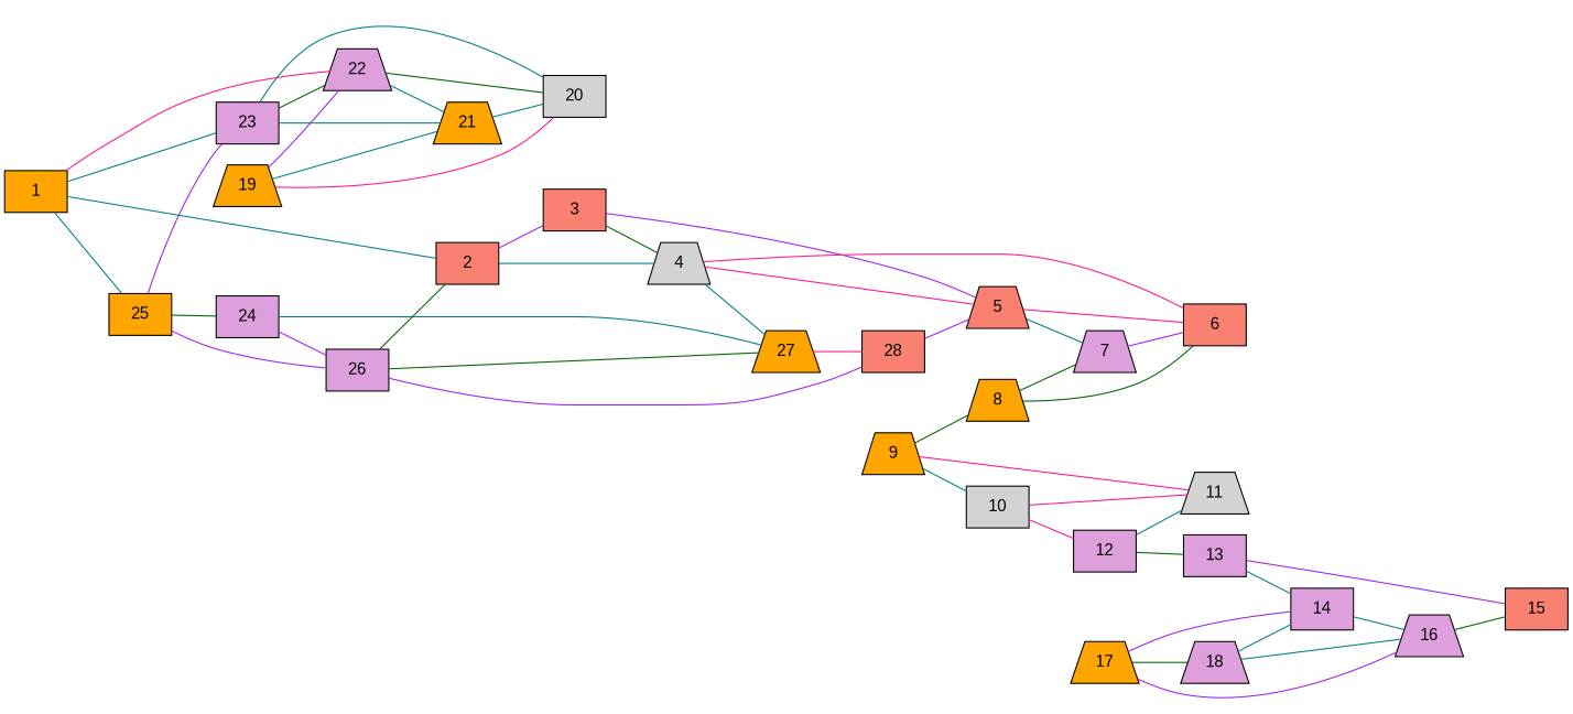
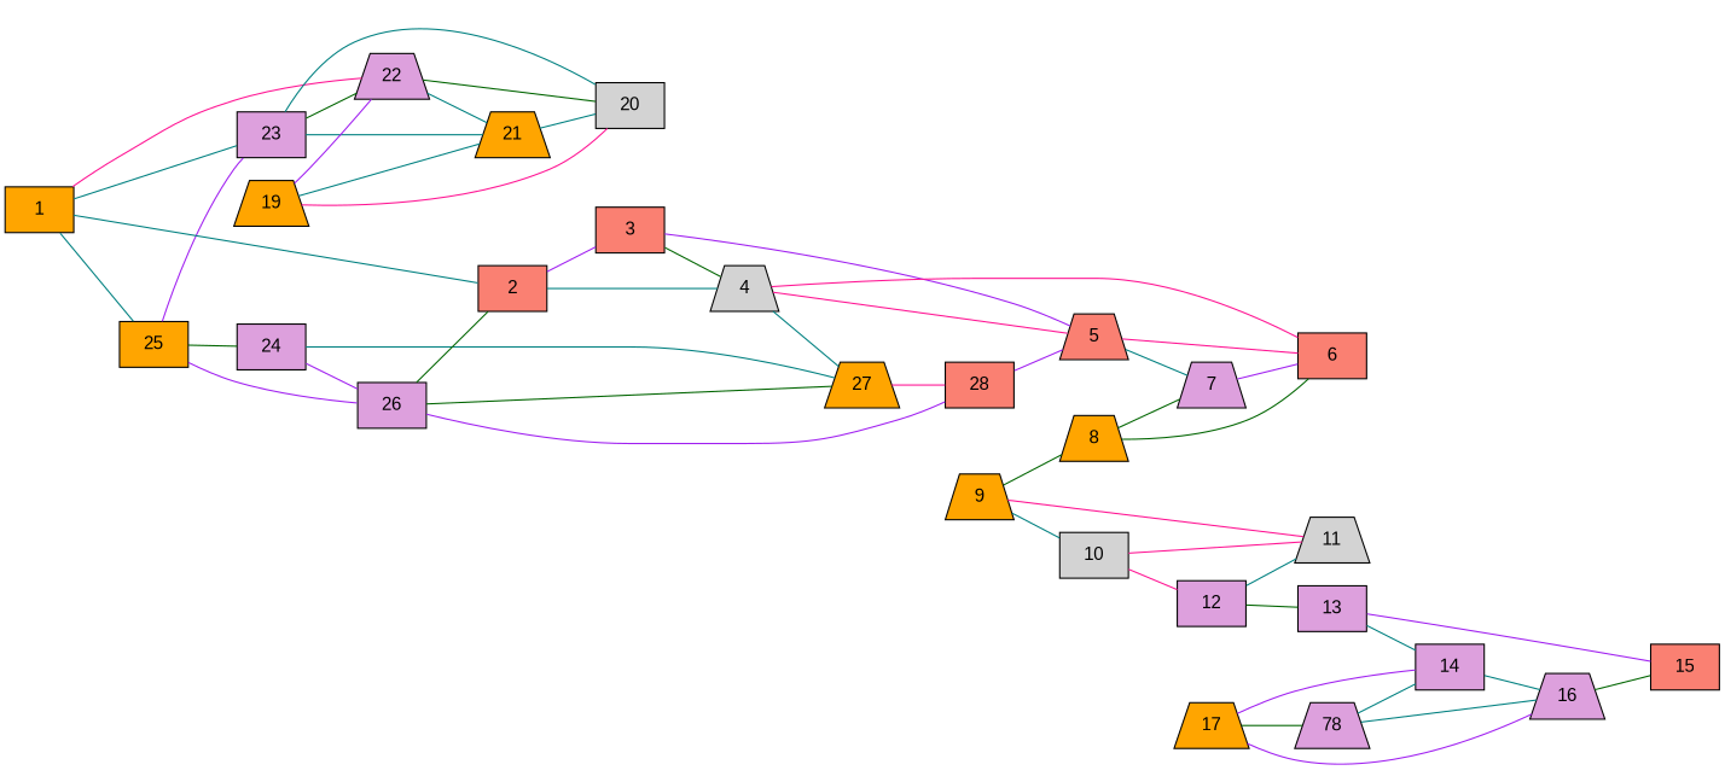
  graph {
    fontname="Liberation Sans"
    rankdir=LR
    node [aaLength=6 fillcolor=plum fontname="Liberation Sans" shape=box style=filled type=0]
    edge [color=teal distance0=8.0 fontname="Liberation Sans" frequency=1 type0=1]
    1 [aaLength=18 fillcolor=orange sequence=LSRPFQSIIHAKRTYREL]
    22 [aaLength=8 sequence=VGSGAYGS shape=trapezium type=1]
    23 [aaLength=8 sequence=FDTKTGLR type=1]
    25 [aaLength=3 fillcolor=orange sequence=NVI type=1]
    21 [fillcolor=orange sequence=WEVPER shape=trapezium type=1]
    20 [fillcolor=lightgrey sequence=RQELNK type=1]
    24 [aaLength=5 sequence=EEFND type=1]
    26 [aaLength=2 sequence=VT type=1]
    27 [aaLength=3 fillcolor=orange sequence=DLK shape=trapezium type=1]
    2 [fillcolor=salmon sequence=HLMGAD]
    3 [aaLength=21 fillcolor=salmon sequence=VKCQKLTDDHVQFLIYQILRG]
    4 [aaLength=3 fillcolor=lightgrey sequence=IIH shape=trapezium]
    5 [aaLength=5 fillcolor=salmon sequence=GLARH shape=trapezium]
    6 [fillcolor=salmon sequence=DEMTGY]
    7 [sequence=ATRWYR shape=trapezium]
    28 [aaLength=3 fillcolor=salmon sequence=VNE type=1]
    8 [aaLength=17 fillcolor=orange sequence=WMHYNQTVDIWSVGCIM shape=trapezium]
    9 [aaLength=14 fillcolor=orange sequence=TLFPGTDHIDQLKL shape=trapezium]
    10 [aaLength=8 fillcolor=lightgrey sequence=RLVGTPGA]
    11 [aaLength=9 fillcolor=lightgrey sequence=LLKKISSES shape=trapezium]
    12 [aaLength=5 sequence=TQMPK]
    13 [aaLength=12 sequence=NVFIGANPLAVD]
    14 [aaLength=7 sequence=DSDKRIT]
    15 [aaLength=5 fillcolor=salmon sequence=AAQAL]
    16 [aaLength=5 sequence=YFAQY shape=trapezium]
    17 [fillcolor=orange sequence=VADPYD shape=trapezium]
-   18 [aaLength=15 sequence=FESRDLLIDEWKSLT shape=trapezium]
+   18 [aaLength=15 sequence=FESRDLLIDEWKSLT shape=trapezium label=78]
    19 [fillcolor=orange sequence=SQERPT shape=trapezium type=1]
    1 -- 22 [color=deeppink distance0=45.34621 type0=2]
    1 -- 23 [distance0=40.00349]
    1 -- 25 [distance0=46.4788 type0=3]
    22 -- 21 [distance0=12.0]
    23 -- 22 [color=darkgreen distance0=12.0]
    23 -- 21 [distance0=24.0 type0=2]
    23 -- 20 [distance0=32.0 type0=3]
    25 -- 23 [color=purple distance0=40.0 type0=3]
    25 -- 24 [color=darkgreen distance0=15.0 distance1=12.0 frequency=2 type1=4]
    25 -- 26 [color=purple distance0=23.0 type0=2]
    21 -- 20
    20 -- 22 [color=darkgreen distance0=20.0 type0=3]
    24 -- 26 [color=purple distance1=3.0 frequency=2 type1=4]
    24 -- 27 [distance0=53.0 type0=3]
    26 -- 2 [color=darkgreen distance0=0.0 type0=5]
    27 -- 26 [color=darkgreen distance0=45.0 type0=2]
    27 -- 28 [color=deeppink distance1=5.0 frequency=2 type1=4]
    2 -- 1 [distance0=60.29293 type0=3]
    2 -- 3 [color=purple distance0=14.31595 distance1=4.0 frequency=2 type1=4]
    2 -- 4 [distance0=39.71068 type0=2]
    3 -- 4 [color=darkgreen distance0=30.63802 distance1=8.0 frequency=2 type0=2 type1=4]
    3 -- 5 [color=purple distance0=57.75544 type0=3]
    4 -- 27 [distance0=1.0 type0=4]
    4 -- 5 [color=deeppink distance0=28.10535]
    4 -- 6 [color=deeppink distance0=32.45243 type0=3]
    5 -- 6 [color=deeppink distance0=8.718053 distance1=2.0 frequency=2 type1=4]
    5 -- 7 [distance0=14.5277 type0=2]
    7 -- 6 [color=purple distance0=11.18922]
    28 -- 26 [color=purple distance0=53.0 type0=2]
    28 -- 5 [color=purple distance0=55.15464 distance1=9.0 frequency=2 type0=3 type1=4]
    8 -- 6 [color=darkgreen distance0=20.79749 type0=2]
    8 -- 7 [color=darkgreen distance0=19.42434]
    9 -- 8 [color=darkgreen distance0=28.35899 type0=2]
    9 -- 10 [distance0=20.315 distance1=2.0 frequency=2 type1=4]
    10 -- 11 [color=deeppink distance0=11.20406 distance1=1.0 frequency=2 type1=4]
    10 -- 12 [color=deeppink distance0=35.85059 type0=3]
    11 -- 9 [color=deeppink distance0=28.64822 type0=2]
    12 -- 11 [distance0=33.73044 type0=2]
    12 -- 13 [color=darkgreen distance0=12.44568 distance1=4.0 frequency=2 type1=4]
    13 -- 14 [distance0=24.00852 distance1=8.0 frequency=2 type0=2 type1=4]
    13 -- 15 [color=purple distance0=28.26348 type0=3]
    14 -- 16 [distance0=20.73335 type0=2]
    16 -- 15 [color=darkgreen distance0=19.57481]
    17 -- 14 [color=purple distance0=35.15181 type0=3]
    17 -- 16 [color=purple distance0=29.54901 type0=2]
    17 -- 18 [color=darkgreen distance0=9.990866 distance1=2.0 frequency=2 type1=4]
    18 -- 14 [distance0=42.27326 type0=3]
    18 -- 16 [distance0=31.84423 type0=2]
    19 -- 22 [color=purple distance0=28.0 type0=3]
    19 -- 21 [distance0=16.0 type0=2]
    19 -- 20 [color=deeppink distance1=2.0 frequency=2 type1=4]
  }
